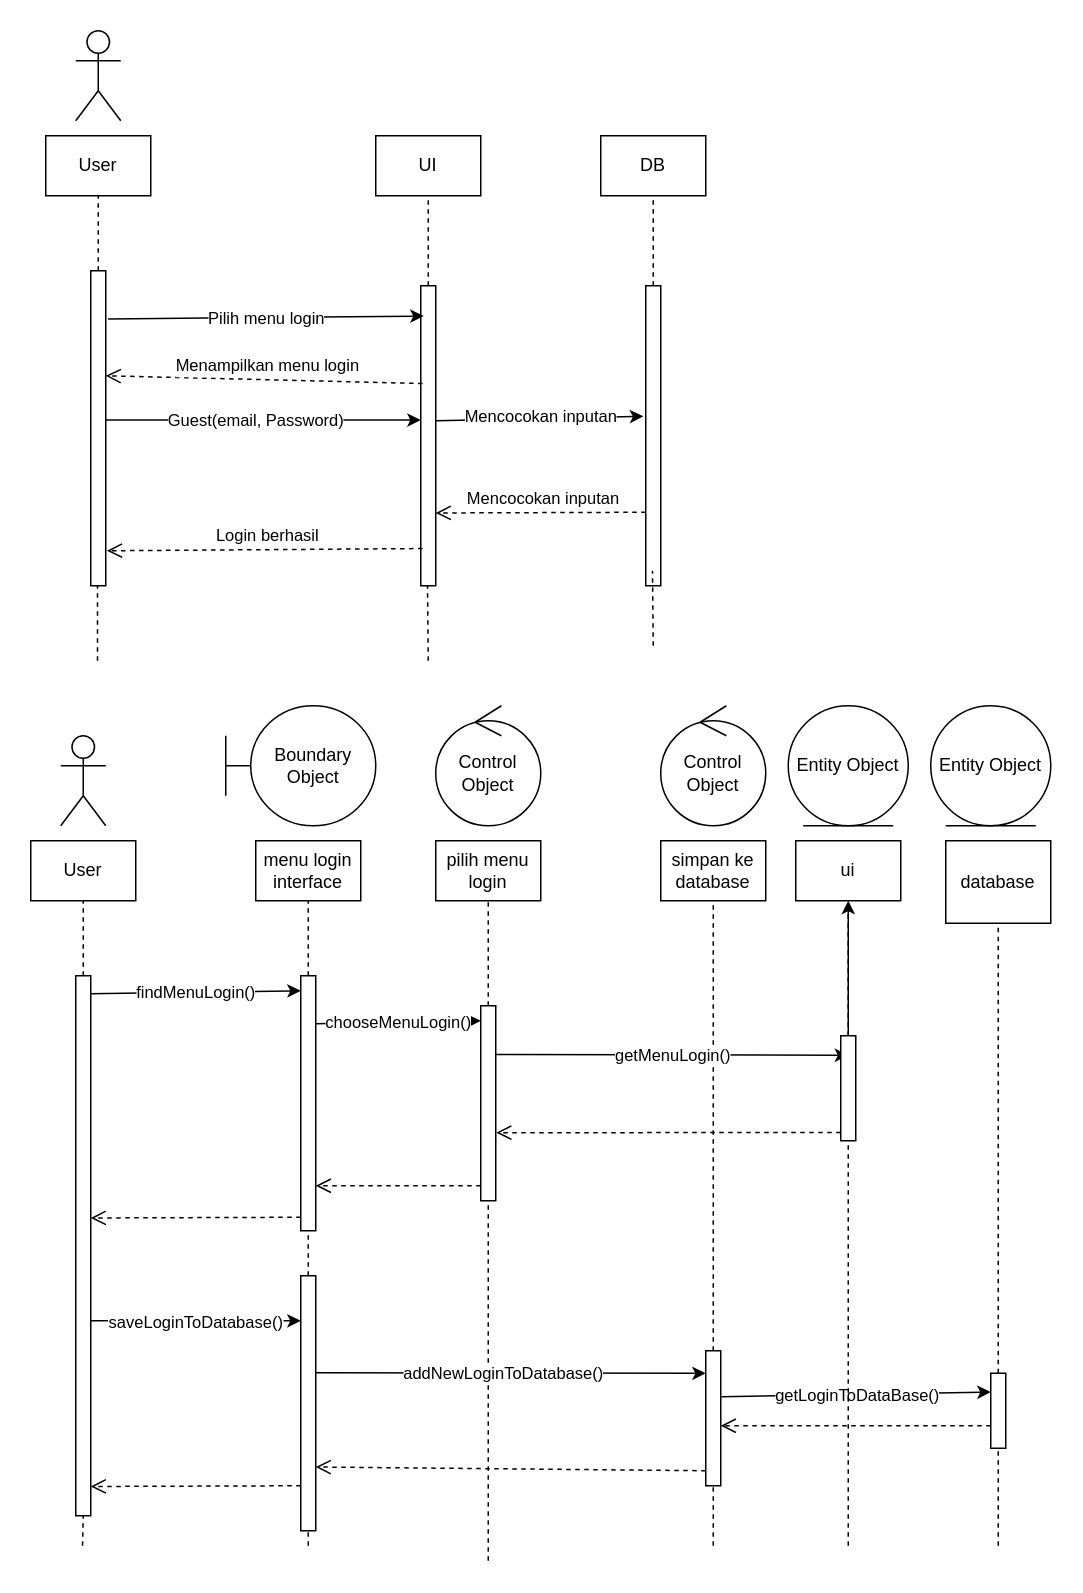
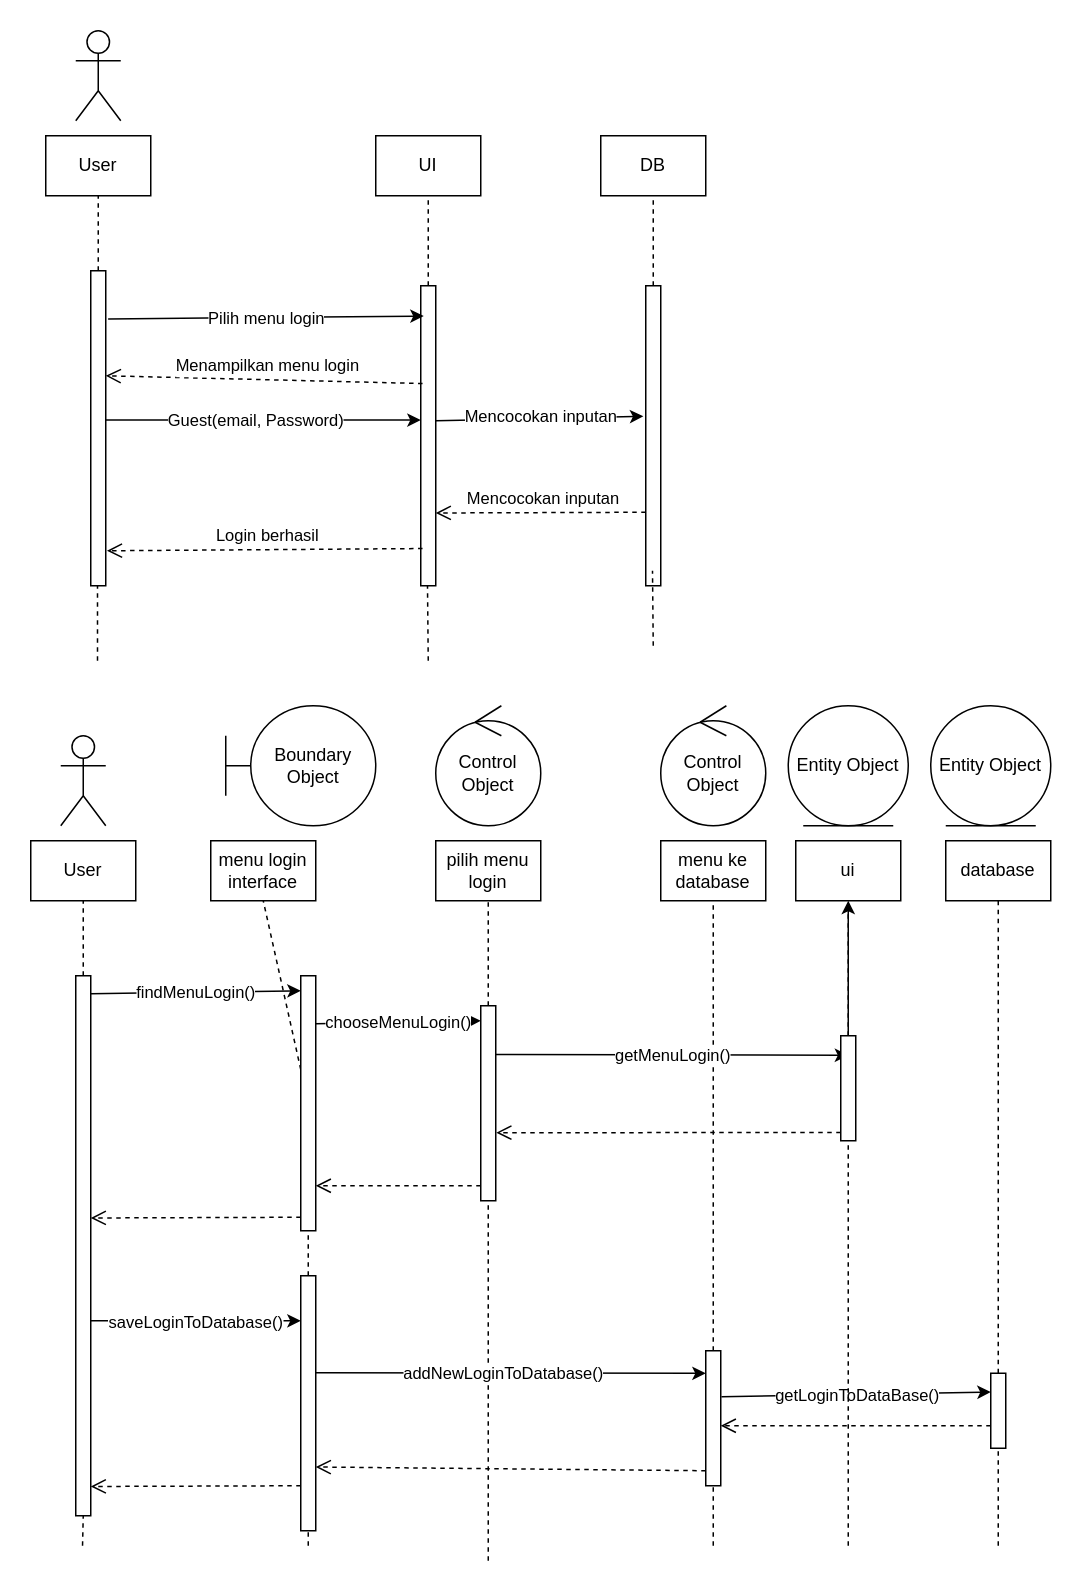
  <mxCell id="0" />
  <mxCell id="1" parent="0" />
  <mxCell id="2" value="" style="shape=umlActor;verticalLabelPosition=bottom;verticalAlign=top;html=1;outlineConnect=0;" vertex="1" parent="1"><mxGeometry x="50" y="20" width="30" height="60" as="geometry" /></mxCell>
  <mxCell id="3" value="User" style="rounded=0;whiteSpace=wrap;html=1;" vertex="1" parent="1"><mxGeometry x="30" y="90" width="70" height="40" as="geometry" /></mxCell>
  <mxCell id="4" value="" style="rounded=0;whiteSpace=wrap;html=1;" vertex="1" parent="1"><mxGeometry x="60" y="180" width="10" height="210" as="geometry" /></mxCell>
  <mxCell id="5" value="" style="endArrow=none;dashed=1;html=1;entryX=0.5;entryY=1;entryDx=0;entryDy=0;exitX=0.5;exitY=0;exitDx=0;exitDy=0;" edge="1" parent="1" source="4" target="3"><mxGeometry width="50" height="50" relative="1" as="geometry"><mxPoint x="60" y="180" as="sourcePoint" /><mxPoint x="110" y="130" as="targetPoint" /></mxGeometry></mxCell>
  <mxCell id="6" value="" style="endArrow=none;dashed=1;html=1;entryX=0.5;entryY=1;entryDx=0;entryDy=0;exitX=0.5;exitY=0;exitDx=0;exitDy=0;" edge="1" parent="1"><mxGeometry width="50" height="50" relative="1" as="geometry"><mxPoint x="64.5" y="440" as="sourcePoint" /><mxPoint x="64.5" y="390" as="targetPoint" /></mxGeometry></mxCell>
  <mxCell id="7" value="" style="rounded=0;whiteSpace=wrap;html=1;" vertex="1" parent="1"><mxGeometry x="280" y="190" width="10" height="200" as="geometry" /></mxCell>
  <mxCell id="8" value="UI" style="rounded=0;whiteSpace=wrap;html=1;" vertex="1" parent="1"><mxGeometry x="250" y="90" width="70" height="40" as="geometry" /></mxCell>
  <mxCell id="9" value="" style="endArrow=none;dashed=1;html=1;exitX=0.5;exitY=0;exitDx=0;exitDy=0;entryX=0.5;entryY=1;entryDx=0;entryDy=0;" edge="1" parent="1" source="7" target="8"><mxGeometry width="50" height="50" relative="1" as="geometry"><mxPoint x="180" y="180" as="sourcePoint" /><mxPoint x="230" y="130" as="targetPoint" /></mxGeometry></mxCell>
  <mxCell id="10" value="" style="endArrow=none;dashed=1;html=1;" edge="1" parent="1"><mxGeometry width="50" height="50" relative="1" as="geometry"><mxPoint x="285" y="440" as="sourcePoint" /><mxPoint x="284.5" y="390" as="targetPoint" /></mxGeometry></mxCell>
  <mxCell id="11" value="" style="endArrow=classic;html=1;entryX=0.2;entryY=0.101;entryDx=0;entryDy=0;entryPerimeter=0;exitX=1.16;exitY=0.153;exitDx=0;exitDy=0;exitPerimeter=0;" edge="1" parent="1" source="4" target="7"><mxGeometry relative="1" as="geometry"><mxPoint x="80" y="210" as="sourcePoint" /><mxPoint x="220" y="215" as="targetPoint" /></mxGeometry></mxCell>
  <mxCell id="12" value="Pilih menu login" style="edgeLabel;resizable=0;html=1;align=center;verticalAlign=middle;" connectable="0" vertex="1" parent="11"><mxGeometry relative="1" as="geometry" /></mxCell>
  <mxCell id="13" value="" style="endArrow=classic;html=1;entryX=0;entryY=0.438;entryDx=0;entryDy=0;entryPerimeter=0;" edge="1" parent="1"><mxGeometry relative="1" as="geometry"><mxPoint x="70" y="279.5" as="sourcePoint" /><mxPoint x="280" y="279.58" as="targetPoint" /></mxGeometry></mxCell>
  <mxCell id="14" value="Guest(email, Password)" style="edgeLabel;resizable=0;html=1;align=center;verticalAlign=middle;" connectable="0" vertex="1" parent="13"><mxGeometry relative="1" as="geometry"><mxPoint x="-5" as="offset" /></mxGeometry></mxCell>
  <mxCell id="15" value="DB" style="rounded=0;whiteSpace=wrap;html=1;" vertex="1" parent="1"><mxGeometry x="400" y="90" width="70" height="40" as="geometry" /></mxCell>
  <mxCell id="16" value="" style="rounded=0;whiteSpace=wrap;html=1;" vertex="1" parent="1"><mxGeometry x="430" y="190" width="10" height="200" as="geometry" /></mxCell>
  <mxCell id="17" value="" style="endArrow=none;dashed=1;html=1;rounded=0;exitX=0.5;exitY=0;exitDx=0;exitDy=0;entryX=0.5;entryY=1;entryDx=0;entryDy=0;" edge="1" parent="1" source="16" target="15"><mxGeometry width="50" height="50" relative="1" as="geometry"><mxPoint x="470" y="180" as="sourcePoint" /><mxPoint x="515" y="120" as="targetPoint" /></mxGeometry></mxCell>
  <mxCell id="18" value="" style="endArrow=none;dashed=1;html=1;rounded=0;" edge="1" parent="1"><mxGeometry width="50" height="50" relative="1" as="geometry"><mxPoint x="435" y="430" as="sourcePoint" /><mxPoint x="434.5" y="380" as="targetPoint" /></mxGeometry></mxCell>
  <mxCell id="19" value="Menampilkan menu login" style="verticalAlign=bottom;endArrow=open;dashed=1;endSize=8;exitX=0.12;exitY=0.326;shadow=0;strokeWidth=1;exitDx=0;exitDy=0;exitPerimeter=0;" edge="1" parent="1" source="7"><mxGeometry x="-0.023" relative="1" as="geometry"><mxPoint x="70" y="250" as="targetPoint" /><mxPoint x="262" y="250" as="sourcePoint" /><mxPoint as="offset" /></mxGeometry></mxCell>
  <mxCell id="20" value="" style="endArrow=classic;html=1;rounded=0;entryX=-0.16;entryY=0.435;entryDx=0;entryDy=0;entryPerimeter=0;" edge="1" parent="1" target="16"><mxGeometry width="50" height="50" relative="1" as="geometry"><mxPoint x="290" y="280" as="sourcePoint" /><mxPoint x="340" y="230" as="targetPoint" /></mxGeometry></mxCell>
  <mxCell id="21" value="Mencocokan inputan" style="edgeLabel;html=1;align=center;verticalAlign=middle;resizable=0;points=[];" connectable="0" vertex="1" parent="20"><mxGeometry x="-0.285" y="2" relative="1" as="geometry"><mxPoint x="21" as="offset" /></mxGeometry></mxCell>
  <mxCell id="22" value="Login berhasil" style="verticalAlign=bottom;endArrow=open;dashed=1;endSize=8;exitX=0.12;exitY=0.326;shadow=0;strokeWidth=1;exitDx=0;exitDy=0;exitPerimeter=0;entryX=1.08;entryY=0.889;entryDx=0;entryDy=0;entryPerimeter=0;" edge="1" parent="1" target="4"><mxGeometry x="-0.023" relative="1" as="geometry"><mxPoint x="70" y="360" as="targetPoint" /><mxPoint x="281.2" y="365.2" as="sourcePoint" /><mxPoint as="offset" /></mxGeometry></mxCell>
  <mxCell id="23" value="Mencocokan inputan" style="verticalAlign=bottom;endArrow=open;dashed=1;endSize=8;shadow=0;strokeWidth=1;entryX=1.08;entryY=0.889;entryDx=0;entryDy=0;entryPerimeter=0;" edge="1" parent="1"><mxGeometry x="-0.023" relative="1" as="geometry"><mxPoint x="290" y="341.49" as="targetPoint" /><mxPoint x="430" y="341" as="sourcePoint" /><mxPoint as="offset" /></mxGeometry></mxCell>
  <mxCell id="24" value="" style="shape=umlActor;verticalLabelPosition=bottom;verticalAlign=top;html=1;outlineConnect=0;" vertex="1" parent="1"><mxGeometry x="40" y="490" width="30" height="60" as="geometry" /></mxCell>
  <mxCell id="25" value="" style="rounded=0;whiteSpace=wrap;html=1;" vertex="1" parent="1"><mxGeometry x="50" y="650" width="10" height="360" as="geometry" /></mxCell>
  <mxCell id="26" value="" style="endArrow=none;dashed=1;html=1;entryX=0.5;entryY=1;entryDx=0;entryDy=0;exitX=0.5;exitY=0;exitDx=0;exitDy=0;" edge="1" parent="1" source="25"><mxGeometry width="50" height="50" relative="1" as="geometry"><mxPoint x="50" y="650" as="sourcePoint" /><mxPoint x="55" y="600" as="targetPoint" /></mxGeometry></mxCell>
  <mxCell id="27" value="" style="endArrow=none;dashed=1;html=1;entryX=0.5;entryY=1;entryDx=0;entryDy=0;" edge="1" parent="1" target="25"><mxGeometry width="50" height="50" relative="1" as="geometry"><mxPoint x="54.52" y="1030" as="sourcePoint" /><mxPoint x="54.52" y="1000" as="targetPoint" /></mxGeometry></mxCell>
- <mxCell id="28" value="menu login interface" style="rounded=0;whiteSpace=wrap;html=1;" vertex="1" parent="1"><mxGeometry x="170" y="560" width="70" height="40" as="geometry" /></mxCell>
+ <mxCell id="28" value="menu login interface" style="rounded=0;whiteSpace=wrap;html=1;" vertex="1" parent="1"><mxGeometry x="140" y="560" width="70" height="40" as="geometry" /></mxCell>
  <mxCell id="29" value="" style="endArrow=none;dashed=1;html=1;entryX=0.5;entryY=1;entryDx=0;entryDy=0;startArrow=none;" edge="1" parent="1" source="63" target="28"><mxGeometry width="50" height="50" relative="1" as="geometry"><mxPoint x="205" y="910" as="sourcePoint" /><mxPoint x="150" y="600" as="targetPoint" /></mxGeometry></mxCell>
  <mxCell id="30" value="pilih menu login" style="rounded=0;whiteSpace=wrap;html=1;" vertex="1" parent="1"><mxGeometry x="290" y="560" width="70" height="40" as="geometry" /></mxCell>
  <mxCell id="31" value="" style="endArrow=none;dashed=1;html=1;rounded=0;entryX=0.5;entryY=1;entryDx=0;entryDy=0;startArrow=none;" edge="1" parent="1" source="61" target="30"><mxGeometry width="50" height="50" relative="1" as="geometry"><mxPoint x="325" y="900" as="sourcePoint" /><mxPoint x="385" y="590" as="targetPoint" /></mxGeometry></mxCell>
  <mxCell id="32" value="User" style="rounded=0;whiteSpace=wrap;html=1;" vertex="1" parent="1"><mxGeometry x="20" y="560" width="70" height="40" as="geometry" /></mxCell>
  <mxCell id="33" value="Boundary Object" style="shape=umlBoundary;whiteSpace=wrap;html=1;" vertex="1" parent="1"><mxGeometry x="150" y="470" width="100" height="80" as="geometry" /></mxCell>
  <mxCell id="34" value="Control Object" style="ellipse;shape=umlControl;whiteSpace=wrap;html=1;" vertex="1" parent="1"><mxGeometry x="290" y="470" width="70" height="80" as="geometry" /></mxCell>
  <mxCell id="35" value="Entity Object" style="ellipse;shape=umlEntity;whiteSpace=wrap;html=1;" vertex="1" parent="1"><mxGeometry x="525" y="470" width="80" height="80" as="geometry" /></mxCell>
  <mxCell id="36" value="ui" style="rounded=0;whiteSpace=wrap;html=1;" vertex="1" parent="1"><mxGeometry x="530" y="560" width="70" height="40" as="geometry" /></mxCell>
  <mxCell id="37" value="" style="endArrow=none;dashed=1;html=1;rounded=0;entryX=0.5;entryY=1;entryDx=0;entryDy=0;startArrow=none;" edge="1" parent="1" target="36" source="57"><mxGeometry width="50" height="50" relative="1" as="geometry"><mxPoint x="560" y="910" as="sourcePoint" /><mxPoint x="640" y="600" as="targetPoint" /></mxGeometry></mxCell>
  <mxCell id="38" value="Entity Object" style="ellipse;shape=umlEntity;whiteSpace=wrap;html=1;" vertex="1" parent="1"><mxGeometry x="620" y="470" width="80" height="80" as="geometry" /></mxCell>
- <mxCell id="39" value="database" style="rounded=0;whiteSpace=wrap;html=1;" vertex="1" parent="1"><mxGeometry x="630" y="560" width="70" height="55" as="geometry" /></mxCell>
+ <mxCell id="39" value="database" style="rounded=0;whiteSpace=wrap;html=1;" vertex="1" parent="1"><mxGeometry x="630" y="560" width="70" height="40" as="geometry" /></mxCell>
  <mxCell id="40" value="" style="endArrow=none;dashed=1;html=1;rounded=0;entryX=0.5;entryY=1;entryDx=0;entryDy=0;startArrow=none;" edge="1" parent="1" target="39" source="54"><mxGeometry width="50" height="50" relative="1" as="geometry"><mxPoint x="660" y="910" as="sourcePoint" /><mxPoint x="790" y="600" as="targetPoint" /></mxGeometry></mxCell>
  <mxCell id="41" value="" style="endArrow=classic;html=1;exitX=1.16;exitY=0.153;exitDx=0;exitDy=0;exitPerimeter=0;" edge="1" parent="1"><mxGeometry relative="1" as="geometry"><mxPoint x="60" y="661.93" as="sourcePoint" /><mxPoint x="200" y="660" as="targetPoint" /></mxGeometry></mxCell>
  <mxCell id="42" value="findMenuLogin()" style="edgeLabel;resizable=0;html=1;align=center;verticalAlign=middle;" connectable="0" vertex="1" parent="41"><mxGeometry relative="1" as="geometry" /></mxCell>
- <mxCell id="43" value="simpan ke database" style="rounded=0;whiteSpace=wrap;html=1;" vertex="1" parent="1"><mxGeometry x="440" y="560" width="70" height="40" as="geometry" /></mxCell>
+ <mxCell id="43" value="menu ke database" style="rounded=0;whiteSpace=wrap;html=1;" vertex="1" parent="1"><mxGeometry x="440" y="560" width="70" height="40" as="geometry" /></mxCell>
  <mxCell id="44" value="" style="endArrow=none;dashed=1;html=1;rounded=0;entryX=0.5;entryY=1;entryDx=0;entryDy=0;startArrow=none;" edge="1" parent="1" target="43" source="59"><mxGeometry width="50" height="50" relative="1" as="geometry"><mxPoint x="470" y="910" as="sourcePoint" /><mxPoint x="550" y="600" as="targetPoint" /><Array as="points"><mxPoint x="475" y="730" /></Array></mxGeometry></mxCell>
  <mxCell id="45" value="Control Object" style="ellipse;shape=umlControl;whiteSpace=wrap;html=1;" vertex="1" parent="1"><mxGeometry x="440" y="470" width="70" height="80" as="geometry" /></mxCell>
  <mxCell id="46" value="" style="endArrow=classic;html=1;exitX=1.16;exitY=0.153;exitDx=0;exitDy=0;exitPerimeter=0;" edge="1" parent="1"><mxGeometry relative="1" as="geometry"><mxPoint x="210" y="681.93" as="sourcePoint" /><mxPoint x="320" y="680" as="targetPoint" /></mxGeometry></mxCell>
  <mxCell id="47" value="chooseMenuLogin()" style="edgeLabel;resizable=0;html=1;align=center;verticalAlign=middle;" connectable="0" vertex="1" parent="46"><mxGeometry relative="1" as="geometry" /></mxCell>
  <mxCell id="48" value="" style="endArrow=classic;html=1;exitX=1.16;exitY=0.153;exitDx=0;exitDy=0;exitPerimeter=0;" edge="1" parent="1"><mxGeometry relative="1" as="geometry"><mxPoint x="60" y="880" as="sourcePoint" /><mxPoint x="200" y="880.07" as="targetPoint" /></mxGeometry></mxCell>
  <mxCell id="49" value="saveLoginToDatabase()" style="edgeLabel;resizable=0;html=1;align=center;verticalAlign=middle;" connectable="0" vertex="1" parent="48"><mxGeometry relative="1" as="geometry"><mxPoint as="offset" /></mxGeometry></mxCell>
  <mxCell id="50" value="" style="endArrow=classic;html=1;exitX=1;exitY=0.25;exitDx=0;exitDy=0;" edge="1" parent="1" source="61"><mxGeometry relative="1" as="geometry"><mxPoint x="480" y="720" as="sourcePoint" /><mxPoint x="565" y="703" as="targetPoint" /></mxGeometry></mxCell>
  <mxCell id="51" value="getMenuLogin()" style="edgeLabel;resizable=0;html=1;align=center;verticalAlign=middle;" connectable="0" vertex="1" parent="50"><mxGeometry relative="1" as="geometry" /></mxCell>
  <mxCell id="52" value="" style="endArrow=classic;html=1;exitX=1.048;exitY=0.341;exitDx=0;exitDy=0;entryX=0;entryY=0.25;entryDx=0;entryDy=0;exitPerimeter=0;" edge="1" parent="1" source="59" target="54"><mxGeometry relative="1" as="geometry"><mxPoint x="560" y="741.93" as="sourcePoint" /><mxPoint x="660" y="742" as="targetPoint" /></mxGeometry></mxCell>
  <mxCell id="53" value="getLoginToDataBase()" style="edgeLabel;resizable=0;html=1;align=center;verticalAlign=middle;" connectable="0" vertex="1" parent="52"><mxGeometry relative="1" as="geometry" /></mxCell>
  <mxCell id="54" value="" style="rounded=0;whiteSpace=wrap;html=1;" vertex="1" parent="1"><mxGeometry x="660" y="915" width="10" height="50" as="geometry" /></mxCell>
  <mxCell id="55" value="" style="endArrow=none;dashed=1;html=1;rounded=0;entryX=0.5;entryY=1;entryDx=0;entryDy=0;" edge="1" parent="1" target="54"><mxGeometry width="50" height="50" relative="1" as="geometry"><mxPoint x="665" y="1030" as="sourcePoint" /><mxPoint x="665" y="600" as="targetPoint" /></mxGeometry></mxCell>
  <mxCell id="56" value="" style="edgeStyle=orthogonalEdgeStyle;rounded=0;orthogonalLoop=1;jettySize=auto;html=1;" edge="1" parent="1" source="57" target="36"><mxGeometry relative="1" as="geometry" /></mxCell>
  <mxCell id="57" value="" style="rounded=0;whiteSpace=wrap;html=1;" vertex="1" parent="1"><mxGeometry x="560" y="690" width="10" height="70" as="geometry" /></mxCell>
  <mxCell id="58" value="" style="endArrow=none;dashed=1;html=1;rounded=0;entryX=0.5;entryY=1;entryDx=0;entryDy=0;" edge="1" parent="1" target="57"><mxGeometry width="50" height="50" relative="1" as="geometry"><mxPoint x="565" y="1030" as="sourcePoint" /><mxPoint x="565" y="600" as="targetPoint" /></mxGeometry></mxCell>
  <mxCell id="59" value="" style="rounded=0;whiteSpace=wrap;html=1;" vertex="1" parent="1"><mxGeometry x="470" y="900" width="10" height="90" as="geometry" /></mxCell>
  <mxCell id="60" value="" style="endArrow=none;dashed=1;html=1;rounded=0;entryX=0.5;entryY=1;entryDx=0;entryDy=0;" edge="1" parent="1" target="59"><mxGeometry width="50" height="50" relative="1" as="geometry"><mxPoint x="475" y="1030" as="sourcePoint" /><mxPoint x="475" y="600" as="targetPoint" /></mxGeometry></mxCell>
  <mxCell id="61" value="" style="rounded=0;whiteSpace=wrap;html=1;" vertex="1" parent="1"><mxGeometry x="320" y="670" width="10" height="130" as="geometry" /></mxCell>
  <mxCell id="62" value="" style="endArrow=none;dashed=1;html=1;rounded=0;entryX=0.5;entryY=1;entryDx=0;entryDy=0;" edge="1" parent="1" target="61"><mxGeometry width="50" height="50" relative="1" as="geometry"><mxPoint x="325" y="1040" as="sourcePoint" /><mxPoint x="325" y="600" as="targetPoint" /></mxGeometry></mxCell>
  <mxCell id="63" value="" style="rounded=0;whiteSpace=wrap;html=1;" vertex="1" parent="1"><mxGeometry x="200" y="650" width="10" height="170" as="geometry" /></mxCell>
  <mxCell id="64" value="" style="endArrow=none;dashed=1;html=1;entryX=0.5;entryY=1;entryDx=0;entryDy=0;startArrow=none;" edge="1" parent="1" source="70" target="63"><mxGeometry width="50" height="50" relative="1" as="geometry"><mxPoint x="205" y="1030" as="sourcePoint" /><mxPoint x="205" y="600" as="targetPoint" /></mxGeometry></mxCell>
  <mxCell id="65" value="" style="verticalAlign=bottom;endArrow=open;dashed=1;endSize=8;shadow=0;strokeWidth=1;entryX=1.08;entryY=0.889;entryDx=0;entryDy=0;entryPerimeter=0;" edge="1" parent="1"><mxGeometry x="-0.143" y="-1" relative="1" as="geometry"><mxPoint x="60" y="811.49" as="targetPoint" /><mxPoint x="200" y="811" as="sourcePoint" /><mxPoint as="offset" /></mxGeometry></mxCell>
  <mxCell id="66" value="" style="verticalAlign=bottom;endArrow=open;dashed=1;endSize=8;shadow=0;strokeWidth=1;" edge="1" parent="1"><mxGeometry x="-0.143" y="-1" relative="1" as="geometry"><mxPoint x="210" y="790" as="targetPoint" /><mxPoint x="320" y="790" as="sourcePoint" /><mxPoint as="offset" /></mxGeometry></mxCell>
  <mxCell id="67" value="" style="verticalAlign=bottom;endArrow=open;dashed=1;endSize=8;shadow=0;strokeWidth=1;entryX=1.08;entryY=0.889;entryDx=0;entryDy=0;entryPerimeter=0;" edge="1" parent="1"><mxGeometry x="-0.143" y="-1" relative="1" as="geometry"><mxPoint x="60" y="990.49" as="targetPoint" /><mxPoint x="200" y="990" as="sourcePoint" /><mxPoint as="offset" /></mxGeometry></mxCell>
  <mxCell id="68" value="" style="verticalAlign=bottom;endArrow=open;dashed=1;endSize=8;shadow=0;strokeWidth=1;entryX=1.038;entryY=0.651;entryDx=0;entryDy=0;entryPerimeter=0;" edge="1" parent="1" target="61"><mxGeometry x="-0.143" y="-1" relative="1" as="geometry"><mxPoint x="480" y="754.52" as="targetPoint" /><mxPoint x="560" y="754.52" as="sourcePoint" /><mxPoint as="offset" /></mxGeometry></mxCell>
  <mxCell id="69" value="" style="verticalAlign=bottom;endArrow=open;dashed=1;endSize=8;shadow=0;strokeWidth=1;" edge="1" parent="1"><mxGeometry x="-0.143" y="-1" relative="1" as="geometry"><mxPoint x="480" y="950" as="targetPoint" /><mxPoint x="660" y="950" as="sourcePoint" /><mxPoint as="offset" /></mxGeometry></mxCell>
  <mxCell id="70" value="" style="rounded=0;whiteSpace=wrap;html=1;" vertex="1" parent="1"><mxGeometry x="200" y="850" width="10" height="170" as="geometry" /></mxCell>
  <mxCell id="71" value="" style="endArrow=none;dashed=1;html=1;entryX=0.5;entryY=1;entryDx=0;entryDy=0;" edge="1" parent="1" target="70"><mxGeometry width="50" height="50" relative="1" as="geometry"><mxPoint x="205" y="1030" as="sourcePoint" /><mxPoint x="205" y="820" as="targetPoint" /></mxGeometry></mxCell>
  <mxCell id="72" value="" style="endArrow=classic;html=1;exitX=1;exitY=0.38;exitDx=0;exitDy=0;exitPerimeter=0;" edge="1" parent="1" source="70"><mxGeometry relative="1" as="geometry"><mxPoint x="330" y="915" as="sourcePoint" /><mxPoint x="470" y="915.07" as="targetPoint" /></mxGeometry></mxCell>
  <mxCell id="73" value="addNewLoginToDatabase()" style="edgeLabel;resizable=0;html=1;align=center;verticalAlign=middle;" connectable="0" vertex="1" parent="72"><mxGeometry relative="1" as="geometry"><mxPoint x="-5" as="offset" /></mxGeometry></mxCell>
  <mxCell id="74" value="" style="verticalAlign=bottom;endArrow=open;dashed=1;endSize=8;shadow=0;strokeWidth=1;entryX=1;entryY=0.75;entryDx=0;entryDy=0;" edge="1" parent="1" target="70"><mxGeometry x="-0.143" y="-1" relative="1" as="geometry"><mxPoint x="330" y="980.49" as="targetPoint" /><mxPoint x="470" y="980" as="sourcePoint" /><mxPoint as="offset" /></mxGeometry></mxCell>
